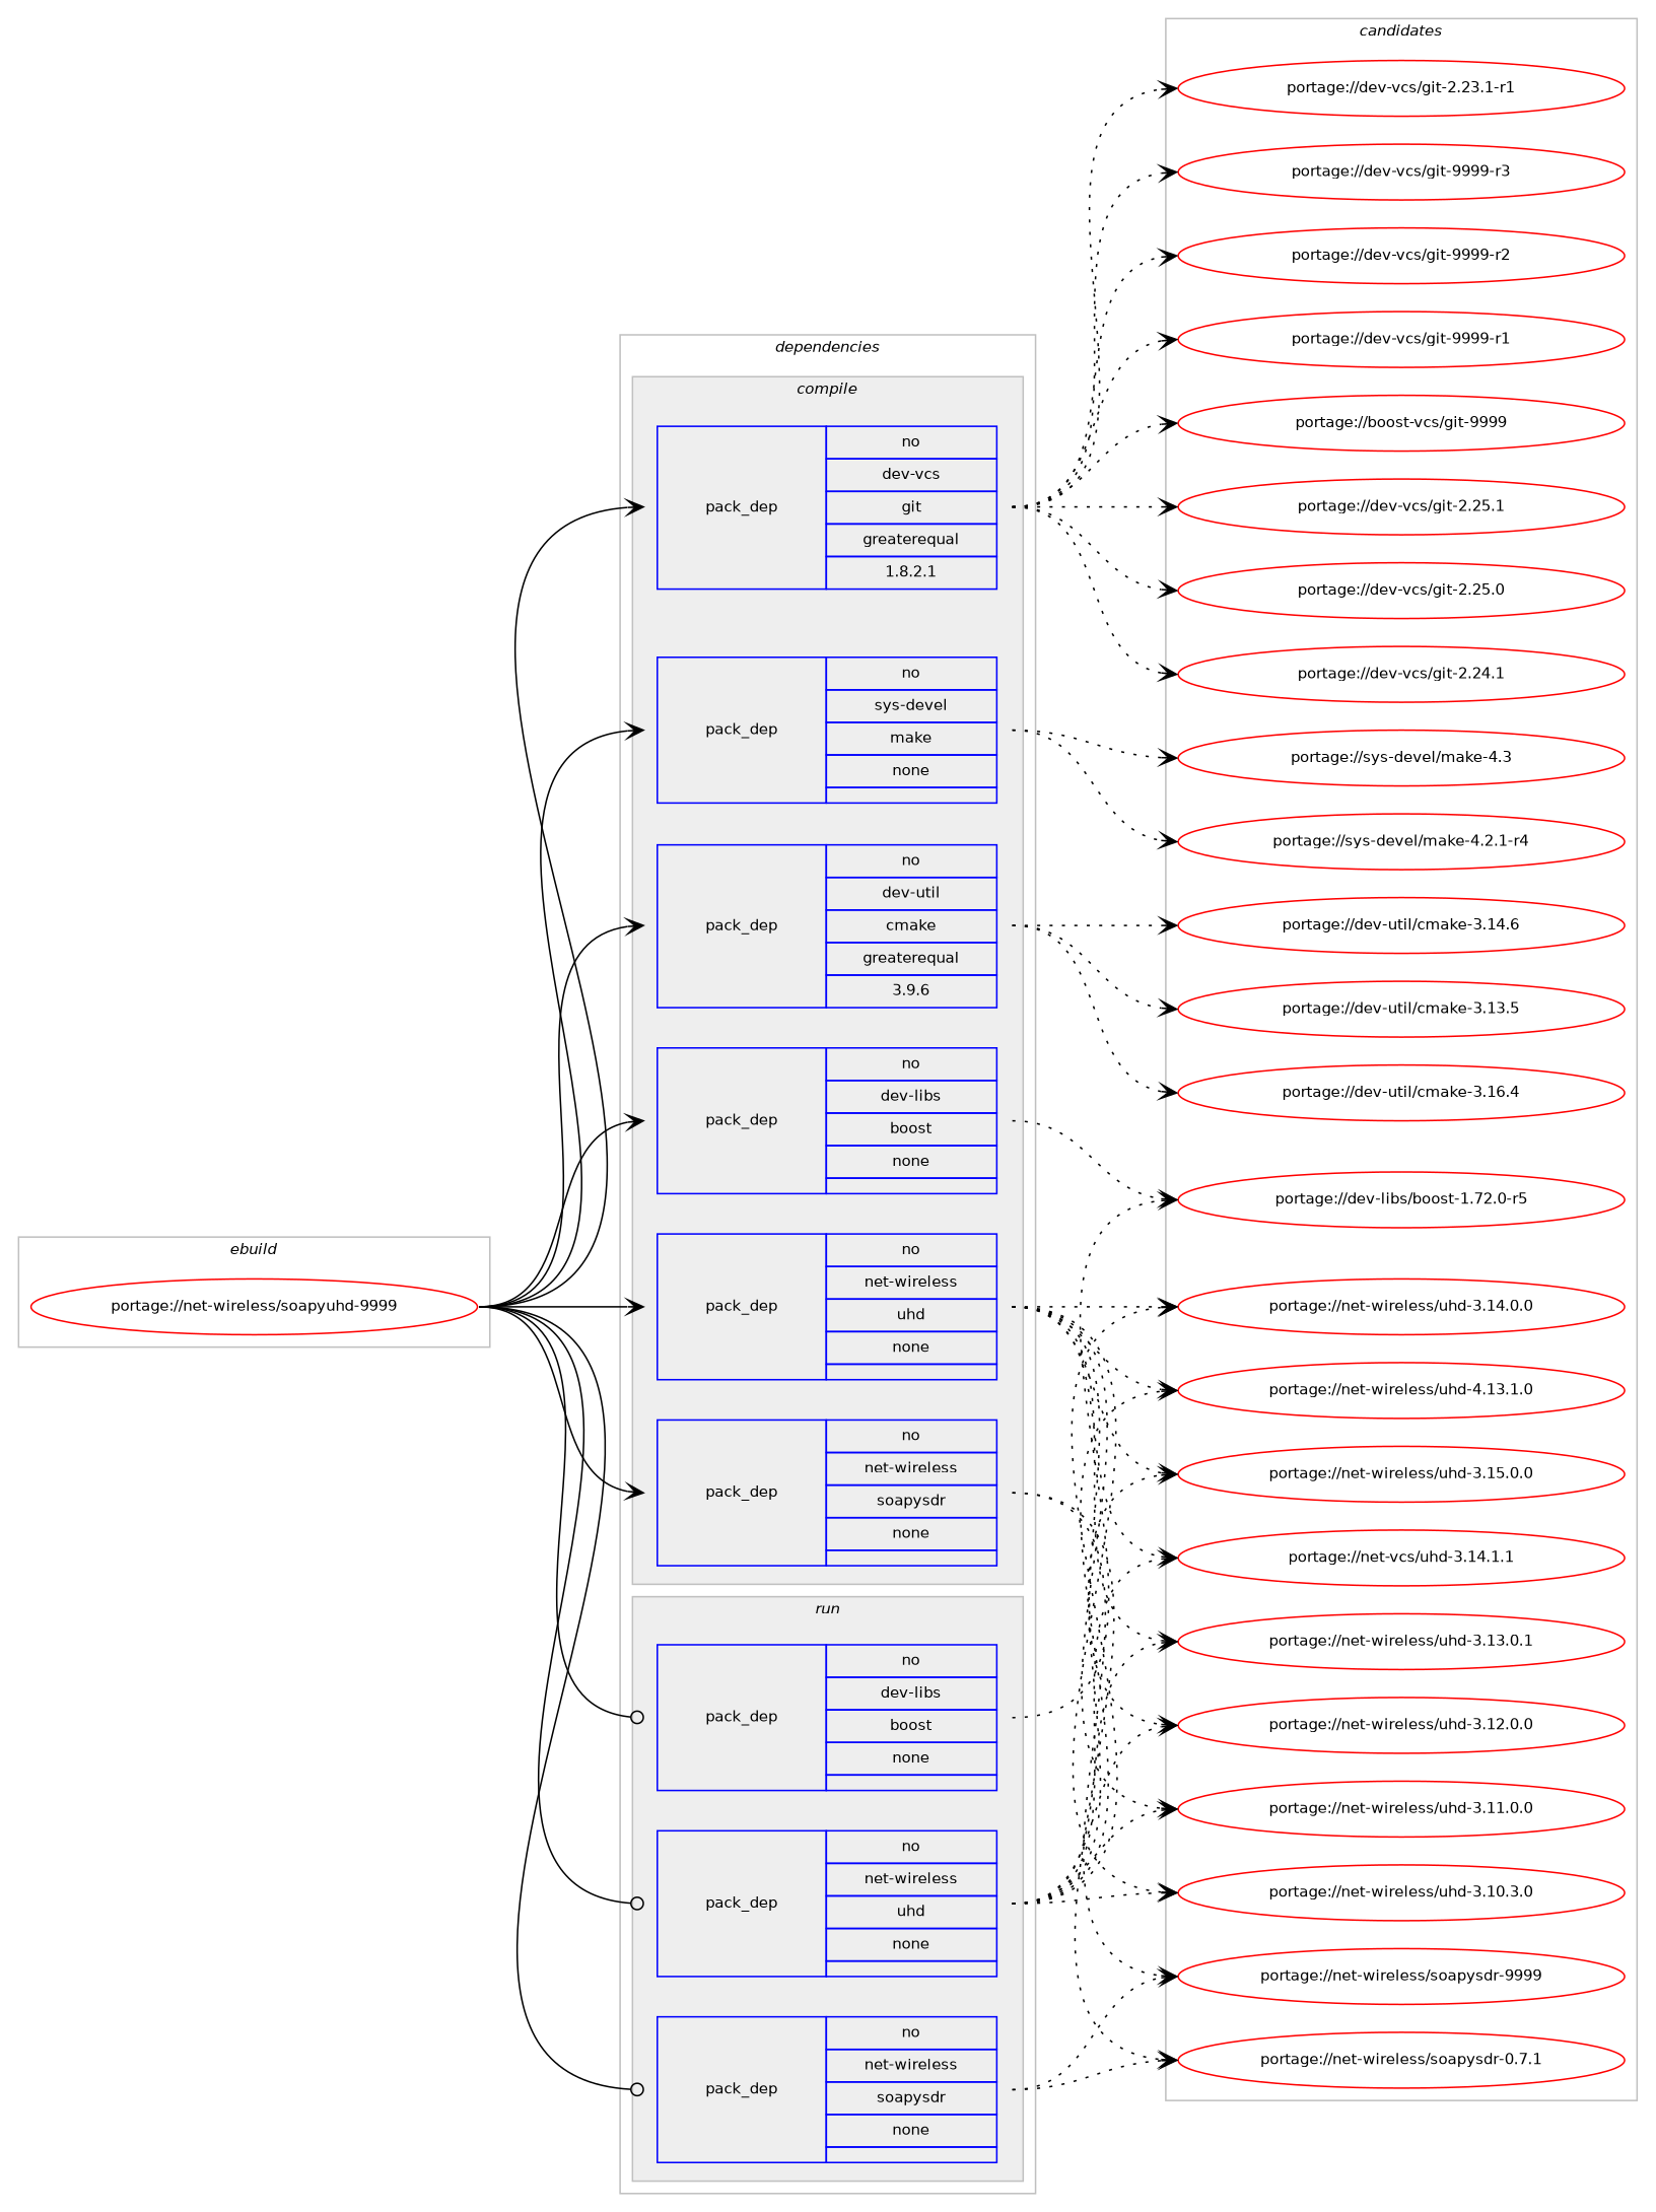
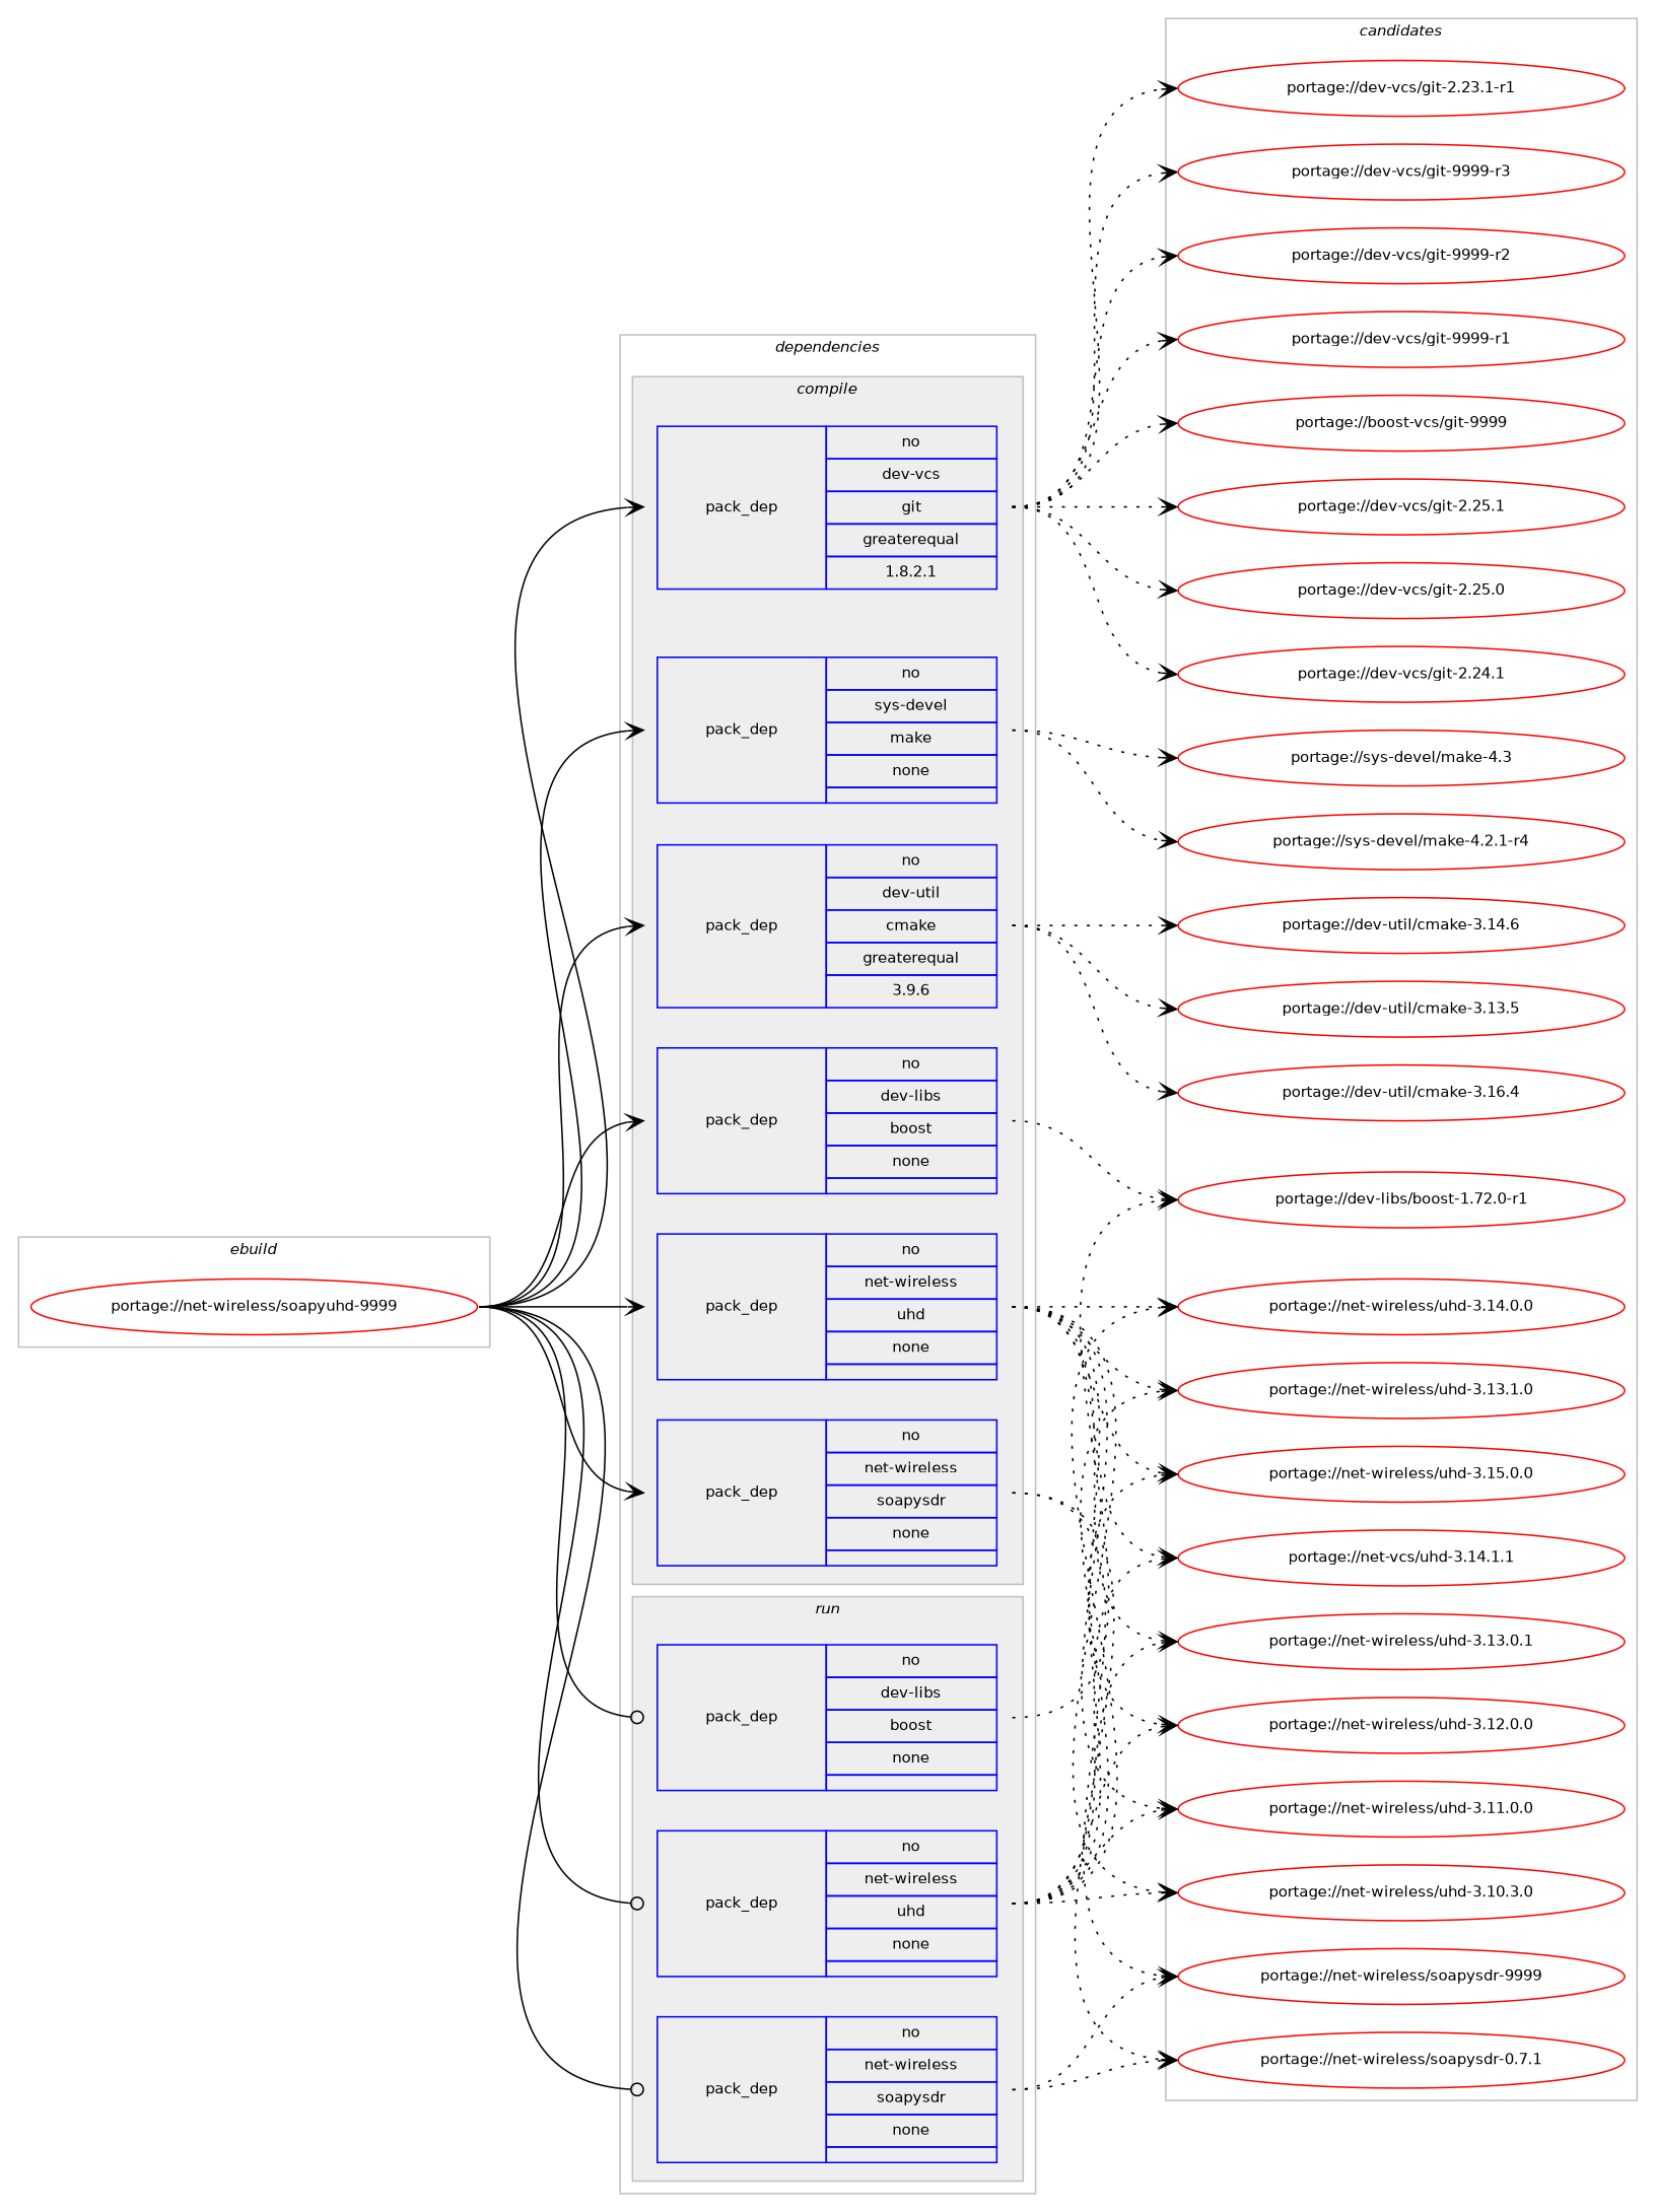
  digraph {
    compound=true
    concentrate=true
    fontname=Helvetica
    fontsize=10
    newrank=true
    rankdir=LR
    ranksep=1.5
    node [color=red fontname=Helvetica fontsize=10]
    edge [arrowhead=vee headport=w style=dotted tailport=e weight=100]
    n1 [label="portage://net-wireless/soapyuhd-9999" width=4]
    n2 [color=blue label=<<TABLE BORDER="0" CELLBORDER="1" CELLSPACING="0" CELLPADDING="4" WIDTH="220"><TR><TD ROWSPAN="6" CELLPADDING="30">pack_dep</TD></TR><TR><TD WIDTH="110">no</TD></TR><TR><TD>dev-libs</TD></TR><TR><TD>boost</TD></TR><TR><TD>none</TD></TR><TR><TD></TD></TR></TABLE>> shape=none]
    n3 [color=blue label=<<TABLE BORDER="0" CELLBORDER="1" CELLSPACING="0" CELLPADDING="4" WIDTH="220"><TR><TD ROWSPAN="6" CELLPADDING="30">pack_dep</TD></TR><TR><TD WIDTH="110">no</TD></TR><TR><TD>dev-util</TD></TR><TR><TD>cmake</TD></TR><TR><TD>greaterequal</TD></TR><TR><TD>3.9.6</TD></TR></TABLE>> shape=none]
    n4 [color=blue label=<<TABLE BORDER="0" CELLBORDER="1" CELLSPACING="0" CELLPADDING="4" WIDTH="220"><TR><TD ROWSPAN="6" CELLPADDING="30">pack_dep</TD></TR><TR><TD WIDTH="110">no</TD></TR><TR><TD>dev-vcs</TD></TR><TR><TD>git</TD></TR><TR><TD>greaterequal</TD></TR><TR><TD>1.8.2.1</TD></TR></TABLE>> shape=none]
    n5 [color=blue label=<<TABLE BORDER="0" CELLBORDER="1" CELLSPACING="0" CELLPADDING="4" WIDTH="220"><TR><TD ROWSPAN="6" CELLPADDING="30">pack_dep</TD></TR><TR><TD WIDTH="110">no</TD></TR><TR><TD>net-wireless</TD></TR><TR><TD>soapysdr</TD></TR><TR><TD>none</TD></TR><TR><TD></TD></TR></TABLE>> shape=none]
    n6 [color=blue label=<<TABLE BORDER="0" CELLBORDER="1" CELLSPACING="0" CELLPADDING="4" WIDTH="220"><TR><TD ROWSPAN="6" CELLPADDING="30">pack_dep</TD></TR><TR><TD WIDTH="110">no</TD></TR><TR><TD>net-wireless</TD></TR><TR><TD>uhd</TD></TR><TR><TD>none</TD></TR><TR><TD></TD></TR></TABLE>> shape=none]
    n7 [color=blue label=<<TABLE BORDER="0" CELLBORDER="1" CELLSPACING="0" CELLPADDING="4" WIDTH="220"><TR><TD ROWSPAN="6" CELLPADDING="30">pack_dep</TD></TR><TR><TD WIDTH="110">no</TD></TR><TR><TD>sys-devel</TD></TR><TR><TD>make</TD></TR><TR><TD>none</TD></TR><TR><TD></TD></TR></TABLE>> shape=none]
    n8 [color=blue label=<<TABLE BORDER="0" CELLBORDER="1" CELLSPACING="0" CELLPADDING="4" WIDTH="220"><TR><TD ROWSPAN="6" CELLPADDING="30">pack_dep</TD></TR><TR><TD WIDTH="110">no</TD></TR><TR><TD>dev-libs</TD></TR><TR><TD>boost</TD></TR><TR><TD>none</TD></TR><TR><TD></TD></TR></TABLE>> shape=none]
    n9 [color=blue label=<<TABLE BORDER="0" CELLBORDER="1" CELLSPACING="0" CELLPADDING="4" WIDTH="220"><TR><TD ROWSPAN="6" CELLPADDING="30">pack_dep</TD></TR><TR><TD WIDTH="110">no</TD></TR><TR><TD>net-wireless</TD></TR><TR><TD>soapysdr</TD></TR><TR><TD>none</TD></TR><TR><TD></TD></TR></TABLE>> shape=none]
    n10 [color=blue label=<<TABLE BORDER="0" CELLBORDER="1" CELLSPACING="0" CELLPADDING="4" WIDTH="220"><TR><TD ROWSPAN="6" CELLPADDING="30">pack_dep</TD></TR><TR><TD WIDTH="110">no</TD></TR><TR><TD>net-wireless</TD></TR><TR><TD>uhd</TD></TR><TR><TD>none</TD></TR><TR><TD></TD></TR></TABLE>> shape=none]
-   n11 [label="portage://dev-libs/boost-1.72.0-r5" width=4]
+   n11 [label="portage://dev-libs/boost-1.72.0-r1" width=4]
    n12 [label="portage://dev-util/cmake-3.16.4" width=4]
    n13 [label="portage://dev-util/cmake-3.14.6" width=4]
    n14 [label="portage://dev-util/cmake-3.13.5" width=4]
    n15 [label="portage://dev-vcs/git-9999-r3" width=4]
    n16 [label="portage://dev-vcs/git-9999-r2" width=4]
    n17 [label="portage://dev-vcs/git-9999-r1" width=4]
    n18 [label="portage://boost-vcs/git-9999" width=4]
    n19 [label="portage://dev-vcs/git-2.25.1" width=4]
    n20 [label="portage://dev-vcs/git-2.25.0" width=4]
    n21 [label="portage://dev-vcs/git-2.24.1" width=4]
    n22 [label="portage://dev-vcs/git-2.23.1-r1" width=4]
    n23 [label="portage://net-wireless/soapysdr-9999" width=4]
    n24 [label="portage://net-wireless/soapysdr-0.7.1" width=4]
    n25 [label="portage://net-wireless/uhd-3.15.0.0" width=4]
    n26 [label="portage://net-vcs/uhd-3.14.1.1" width=4]
    n27 [label="portage://net-wireless/uhd-3.14.0.0" width=4]
-   n28 [label="portage://net-wireless/uhd-4.13.1.0" width=4]
+   n28 [label="portage://net-wireless/uhd-3.13.1.0" width=4]
    n29 [label="portage://net-wireless/uhd-3.13.0.1" width=4]
    n30 [label="portage://net-wireless/uhd-3.12.0.0" width=4]
    n31 [label="portage://net-wireless/uhd-3.11.0.0" width=4]
    n32 [label="portage://net-wireless/uhd-3.10.3.0" width=4]
    n33 [label="portage://sys-devel/make-4.3" width=4]
    n34 [label="portage://sys-devel/make-4.2.1-r4" width=4]
    subgraph cluster_1 {
      color=gray
      label=<<i>ebuild</i>>
      rank=same
      n1
    }
    subgraph cluster_2 {
      color=gray
      label=<<i>dependencies</i>>
      subgraph cluster_3 {
        color=gray
        fillcolor="#eeeeee"
        label=<<i>compile</i>>
        style=filled
        subgraph sub_4 {
          color=gray
          fillcolor="#eeeeee"
          label=<<i>compile</i>>
          style=filled
          n2
        }
        subgraph sub_5 {
          color=gray
          fillcolor="#eeeeee"
          label=<<i>compile</i>>
          style=filled
          n3
        }
        subgraph sub_6 {
          color=gray
          fillcolor="#eeeeee"
          label=<<i>compile</i>>
          style=filled
          n4
        }
        subgraph sub_7 {
          color=gray
          fillcolor="#eeeeee"
          label=<<i>compile</i>>
          style=filled
          n5
        }
        subgraph sub_8 {
          color=gray
          fillcolor="#eeeeee"
          label=<<i>compile</i>>
          style=filled
          n6
        }
        subgraph sub_9 {
          color=gray
          fillcolor="#eeeeee"
          label=<<i>compile</i>>
          style=filled
          n7
        }
      }
      subgraph cluster_10 {
        color=gray
        fillcolor="#eeeeee"
        label=<<i>compile and run</i>>
        style=filled
      }
      subgraph cluster_11 {
        color=gray
        fillcolor="#eeeeee"
        label=<<i>run</i>>
        style=filled
        subgraph sub_12 {
          color=gray
          fillcolor="#eeeeee"
          label=<<i>run</i>>
          style=filled
          n8
        }
        subgraph sub_13 {
          color=gray
          fillcolor="#eeeeee"
          label=<<i>run</i>>
          style=filled
          n9
        }
        subgraph sub_14 {
          color=gray
          fillcolor="#eeeeee"
          label=<<i>run</i>>
          style=filled
          n10
        }
      }
    }
    subgraph cluster_15 {
      color=gray
      label=<<i>candidates</i>>
      rank=same
      subgraph sub_16 {
        color=black
        label=<<i>candidates</i>>
        nodesep=1
        rank=same
        n11
      }
      subgraph sub_17 {
        color=black
        label=<<i>candidates</i>>
        nodesep=1
        rank=same
        n12
        n13
        n14
      }
      subgraph sub_18 {
        color=black
        label=<<i>candidates</i>>
        nodesep=1
        rank=same
        n15
        n16
        n17
        n18
        n19
        n20
        n21
        n22
      }
      subgraph sub_19 {
        color=black
        label=<<i>candidates</i>>
        nodesep=1
        rank=same
        n23
        n24
      }
      subgraph sub_20 {
        color=black
        label=<<i>candidates</i>>
        nodesep=1
        rank=same
        n25
        n26
        n27
        n28
        n29
        n30
        n31
        n32
      }
      subgraph sub_21 {
        color=black
        label=<<i>candidates</i>>
        nodesep=1
        rank=same
        n33
        n34
      }
      subgraph sub_22 {
        color=black
        label=<<i>candidates</i>>
        nodesep=1
        rank=same
        n11
      }
      subgraph sub_23 {
        color=black
        label=<<i>candidates</i>>
        nodesep=1
        rank=same
        n23
        n24
      }
      subgraph sub_24 {
        color=black
        label=<<i>candidates</i>>
        nodesep=1
        rank=same
        n25
        n26
        n27
        n28
        n29
        n30
        n31
        n32
      }
    }
    n1 -> n2 [style=solid weight=20]
    n1 -> n3 [style=solid weight=20]
    n1 -> n4 [style=solid weight=20]
    n1 -> n5 [style=solid weight=20]
    n1 -> n6 [style=solid weight=20]
    n1 -> n7 [style=solid weight=20]
    n1 -> n8 [arrowhead=odot style=solid weight=20]
    n1 -> n9 [arrowhead=odot style=solid weight=20]
    n1 -> n10 [arrowhead=odot style=solid weight=20]
    n2 -> n11
    n3 -> n12
    n3 -> n13
    n3 -> n14
    n4 -> n15
    n4 -> n16
    n4 -> n17
    n4 -> n18
    n4 -> n19
    n4 -> n20
    n4 -> n21
    n4 -> n22
    n5 -> n23
    n5 -> n24
    n6 -> n25
    n6 -> n26
    n6 -> n27
    n6 -> n28
    n6 -> n29
    n6 -> n30
    n6 -> n31
    n6 -> n32
    n7 -> n33
    n7 -> n34
    n8 -> n11
    n9 -> n23
    n9 -> n24
    n10 -> n25
    n10 -> n26
    n10 -> n27
    n10 -> n28
    n10 -> n29
    n10 -> n30
    n10 -> n31
    n10 -> n32
  }
